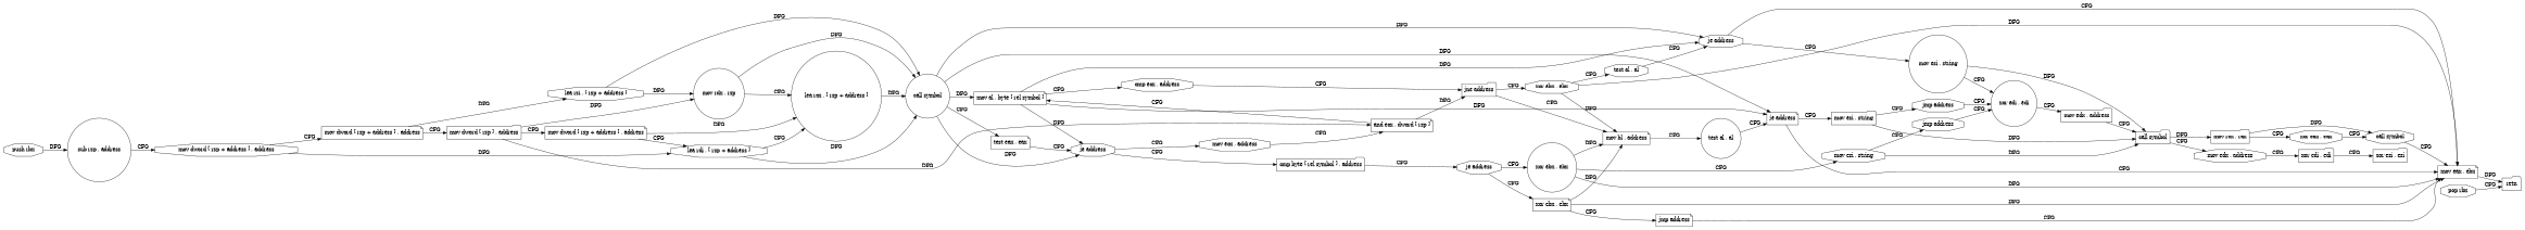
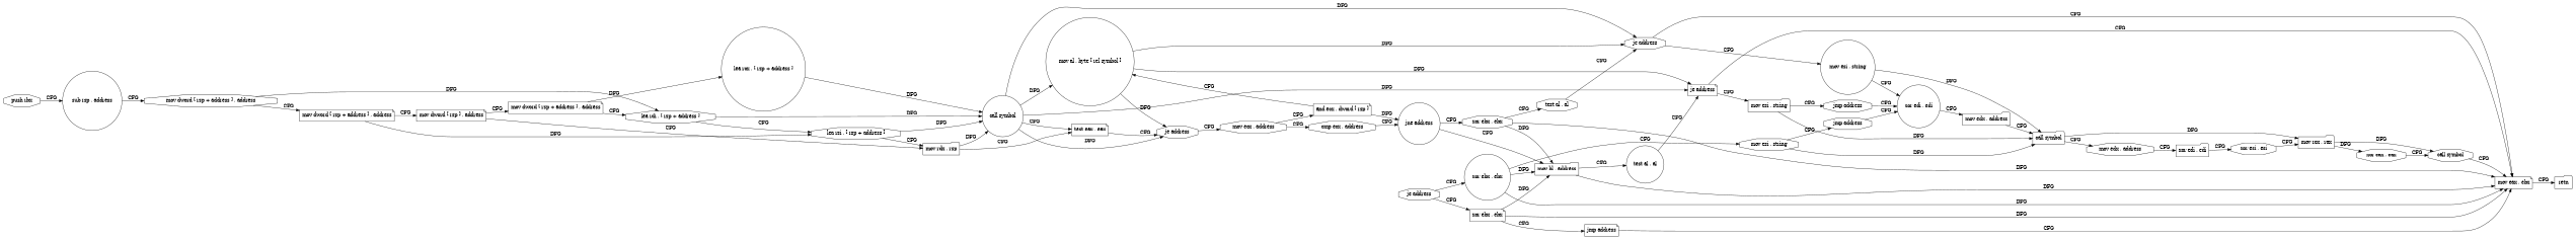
  digraph {
    rankdir=LR
    node [shape=octagon]
    n1 [label="push rbx"]
    n2 [label="sub rsp , address" shape=circle]
    n3 [label="mov dword [ rsp + address ] , address"]
    n4 [label="mov dword [ rsp + address ] , address" shape=note]
    n5 [label="lea rdi , [ rsp + address ]"]
-   n6 [label="mov dword [ rsp ] , address" shape=folder]
+   n6 [label="mov dword [ rsp ] , address" shape=note]
    n7 [label="lea rsi , [ rsp + address ]"]
    n8 [label="call symbol" shape=circle]
    n9 [label="mov dword [ rsp + address ] , address" shape=note]
-   n10 [label="mov rdx , rsp" shape=circle]
+   n10 [label="mov rdx , rsp" shape=folder]
    n11 [label="and ecx , dword [ rsp ]" shape=note]
    n12 [label="lea rcx , [ rsp + address ]" shape=circle]
-   n13 [label="mov al , byte [ rel symbol ]" shape=note]
-   n14 [label="jne address" shape=folder]
+   n13 [label="mov al , byte [ rel symbol ]" shape=circle]
+   n14 [label="jne address" shape=circle]
    n15 [label="test eax , eax" shape=note]
    n16 [label="je address"]
    n17 [label="je address"]
    n18 [label="je address" shape=note]
-   n19 [label="cmp byte [ rel symbol ] , address" shape=folder]
    n20 [label="mov ecx , address"]
    n21 [label="cmp ecx , address"]
    n22 [label="mov eax , ebx" shape=note]
    n23 [label="mov esi , string" shape=circle]
    n24 [label="mov esi , string" shape=folder]
    n25 [label="je address"]
    n26 [label="xor ebx , ebx" shape=note]
    n27 [label="xor ebx , ebx" shape=circle]
-   n28 [label="mov bl , address" shape=note]
+   n28 [label="mov bl , address" shape=folder]
    n29 [label="jmp address" shape=note]
    n30 [label="mov esi , string"]
    n31 [label="test al , al" shape=circle]
    n32 [label=retn shape=folder]
    n33 [label="jmp address"]
    n34 [label="call symbol" shape=folder]
    n35 [label="xor ebx , ebx"]
    n36 [label="test al , al"]
    n37 [label="xor edi , edi" shape=circle]
    n38 [label="mov edx , address"]
    n39 [label="mov rcx , rax" shape=folder]
    n40 [label="mov edx , address" shape=folder]
    n41 [label="jmp address"]
-   n42 [label="pop rbx"]
    n43 [label="xor edi , edi" shape=folder]
    n44 [label="xor eax , eax"]
    n45 [label="call symbol"]
-   n46 [label="xor esi , esi" shape=folder]
-   n1 -> n2 [label=DFG]
+   n46 [label="xor esi , esi"]
+   n1 -> n2 [label=CFG]
    n2 -> n3 [label=CFG]
    n3 -> n4 [label=CFG]
    n3 -> n5 [label=DFG]
    n4 -> n6 [label=CFG]
    n4 -> n7 [label=DFG]
-   n5 -> n12 [label=CFG]
+   n5 -> n7 [label=CFG]
    n5 -> n8 [label=DFG]
    n6 -> n9 [label=CFG]
-   n6 -> n10 [label=DFG]
-   n6 -> n11 [label=DFG]
+   n6 -> n10 [label=CFG]
    n7 -> n8 [label=DFG]
-   n7 -> n10 [label=DFG]
+   n7 -> n10 [label=CFG]
    n8 -> n13 [label=DFG]
    n8 -> n15 [label=CFG]
    n8 -> n16 [label=DFG]
    n8 -> n17 [label=DFG]
    n8 -> n18 [label=DFG]
    n9 -> n5 [label=CFG]
    n9 -> n12 [label=DFG]
    n10 -> n8 [label=DFG]
-   n10 -> n12 [label=CFG]
+   n10 -> n15 [label=CFG]
    n11 -> n13 [label=CFG]
    n11 -> n14 [label=DFG]
    n12 -> n8 [label=DFG]
    n13 -> n16 [label=DFG]
    n13 -> n17 [label=DFG]
    n13 -> n18 [label=DFG]
-   n13 -> n21 [label=CFG]
+   n20 -> n21 [label=CFG]
    n14 -> n28 [label=CFG]
    n14 -> n35 [label=CFG]
    n15 -> n16 [label=CFG]
-   n16 -> n19 [label=CFG]
    n16 -> n20 [label=CFG]
    n17 -> n22 [label=CFG]
    n17 -> n23 [label=CFG]
    n18 -> n22 [label=CFG]
    n18 -> n24 [label=CFG]
-   n19 -> n25 [label=CFG]
    n20 -> n11 [label=CFG]
    n21 -> n14 [label=CFG]
-   n22 -> n32 [label=DFG]
+   n22 -> n32 [label=CFG]
    n23 -> n34 [label=DFG]
    n23 -> n37 [label=CFG]
    n24 -> n34 [label=DFG]
    n24 -> n41 [label=CFG]
    n25 -> n26 [label=CFG]
    n25 -> n27 [label=CFG]
    n26 -> n22 [label=DFG]
    n26 -> n28 [label=DFG]
    n26 -> n29 [label=CFG]
    n27 -> n22 [label=DFG]
    n27 -> n28 [label=DFG]
    n27 -> n30 [label=CFG]
+   n28 -> n22 [label=DFG]
    n28 -> n31 [label=CFG]
    n29 -> n22 [label=CFG]
    n30 -> n33 [label=CFG]
    n30 -> n34 [label=DFG]
    n31 -> n18 [label=CFG]
    n33 -> n37 [label=CFG]
    n34 -> n38 [label=CFG]
    n34 -> n39 [label=DFG]
    n35 -> n22 [label=DFG]
    n35 -> n28 [label=DFG]
    n35 -> n36 [label=CFG]
    n36 -> n17 [label=CFG]
    n37 -> n40 [label=CFG]
    n38 -> n43 [label=CFG]
-   n39 -> n44 [label=CFG]
+   n39 -> n44 [label=DFG]
    n39 -> n45 [label=DFG]
    n40 -> n34 [label=CFG]
    n41 -> n37 [label=CFG]
-   n42 -> n32 [label=CFG]
    n43 -> n46 [label=CFG]
    n44 -> n45 [label=CFG]
    n45 -> n22 [label=CFG]
+   n46 -> n39 [label=CFG]
  }
